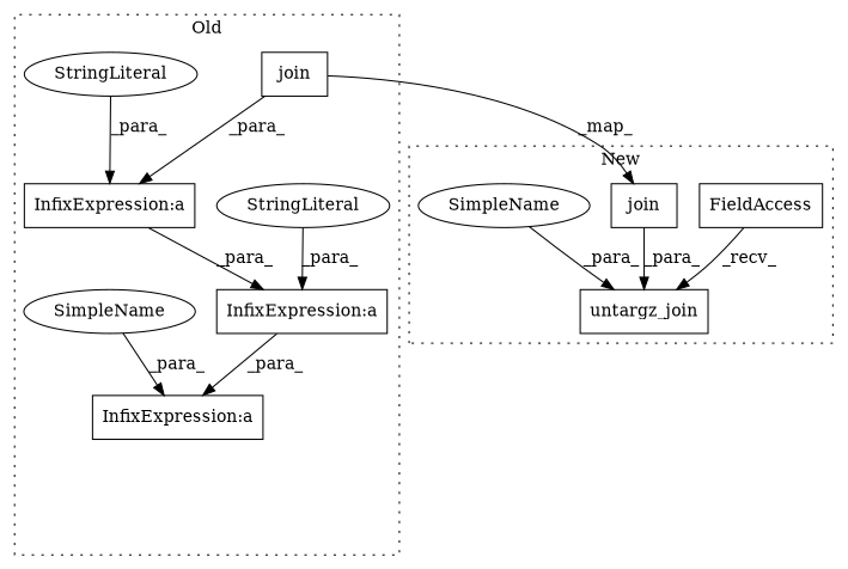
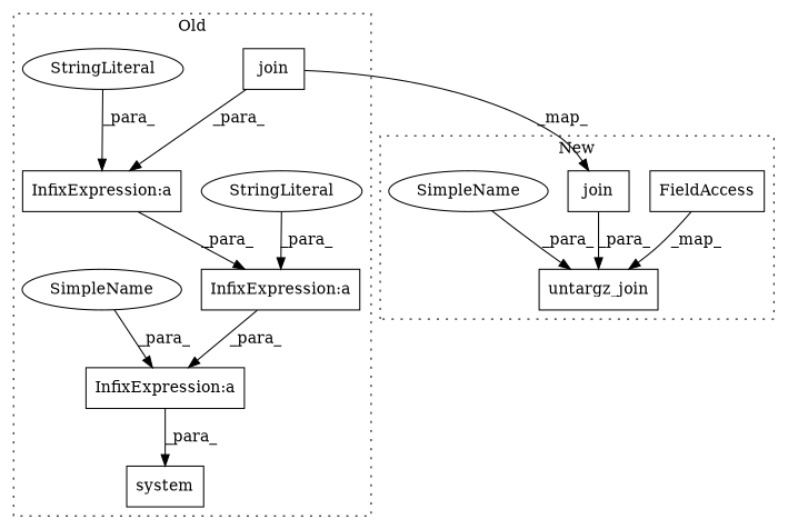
  digraph {
    node [a=32 l=3 shape=box]
+   n1 [l="7,1" label=system s="1218,1300"]
    n2 [a=27 label="InfixExpression:a" s=1239]
    n3 [a=27 label="InfixExpression:a" s=1279]
    n4 [a=27 label="InfixExpression:a" s=1289]
    n5 [l="5,1" label=join s="1250,1277"]
    n6 [a=45 l=6 label=StringLiteral s=1282 shape=ellipse]
    n7 [a=45 l=12 label=StringLiteral s=1227 shape=ellipse]
    n8 [a=42 l=8 label=SimpleName s=1292 shape=ellipse]
    n9 [l="13,1" label=untargz_join s="1230,1288"]
    n10 [a=22 l=14 label=FieldAccess s=1215]
    n11 [l="5,1" label=join s="1251,1278"]
    n12 [a=42 l=8 label=SimpleName s=1280 shape=ellipse]
    subgraph cluster_1 {
      label=Old
      style=dotted
+     n1
      n2
      n3
      n4
      n5
      n6
      n7
      n8
    }
    subgraph cluster_2 {
      label=New
      style=dotted
      n9
      n10
      n11
      n12
    }
    n2 -> n3 [label=_para_]
    n3 -> n4 [label=_para_]
+   n4 -> n1 [label=_para_]
    n5 -> n2 [label=_para_]
    n5 -> n11 [label=_map_]
    n6 -> n3 [label=_para_]
    n7 -> n2 [label=_para_]
    n8 -> n4 [label=_para_]
-   n10 -> n9 [label=_recv_]
+   n10 -> n9 [label=_map_]
    n11 -> n9 [label=_para_]
    n12 -> n9 [label=_para_]
  }
